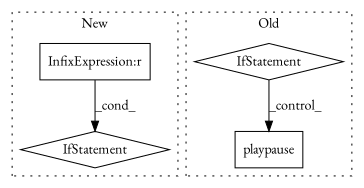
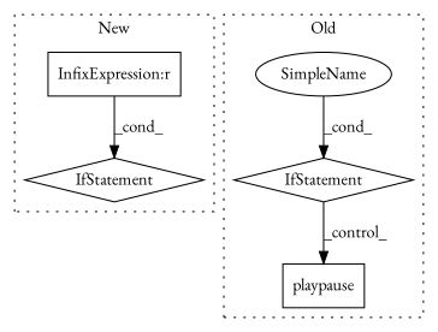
  digraph {
    fontname="EB Garamond"
    node [a=25 l="4,2" shape=diamond fontname="EB Garamond"]
    edge [fontname="EB Garamond"]
    n1 [label=IfStatement s="4051,4117"]
    n2 [a=27 l=4 label="InfixExpression:r" s=4094 shape=box]
    n3 [a=32 l=11 label=playpause s=4547 shape=box]
+   n4 [a=42 label=SimpleName shape=ellipse l=""]
    n5 [label=IfStatement s="4473,4532"]
    subgraph cluster_1 {
      label=New
      style=dotted
      n1
      n2
    }
    subgraph cluster_2 {
      label=Old
      style=dotted
      n3
+     n4
      n5
    }
    n2 -> n1 [label=_cond_]
+   n4 -> n5 [label=_cond_]
    n5 -> n3 [label=_control_]
  }
